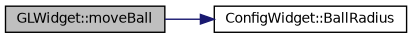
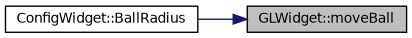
  digraph {
    rankdir=LR
    node [color=black fontname=Helvetica fontsize=10 shape=record style=filled]
    n1 [fillcolor=grey75 fontcolor=black height=0.2 label="GLWidget::moveBall" width=0.4]
    n2 [fillcolor=white height=0.2 label="ConfigWidget::BallRadius" width=0.4]
-   n1 -> n2 [color=midnightblue fontname=Helvetica fontsize=10 labelfontname=Helvetica labelfontsize=10 style=solid]
+   n2 -> n1 [color=midnightblue fontname=Helvetica fontsize=10 labelfontname=Helvetica labelfontsize=10 style=solid]
  }
